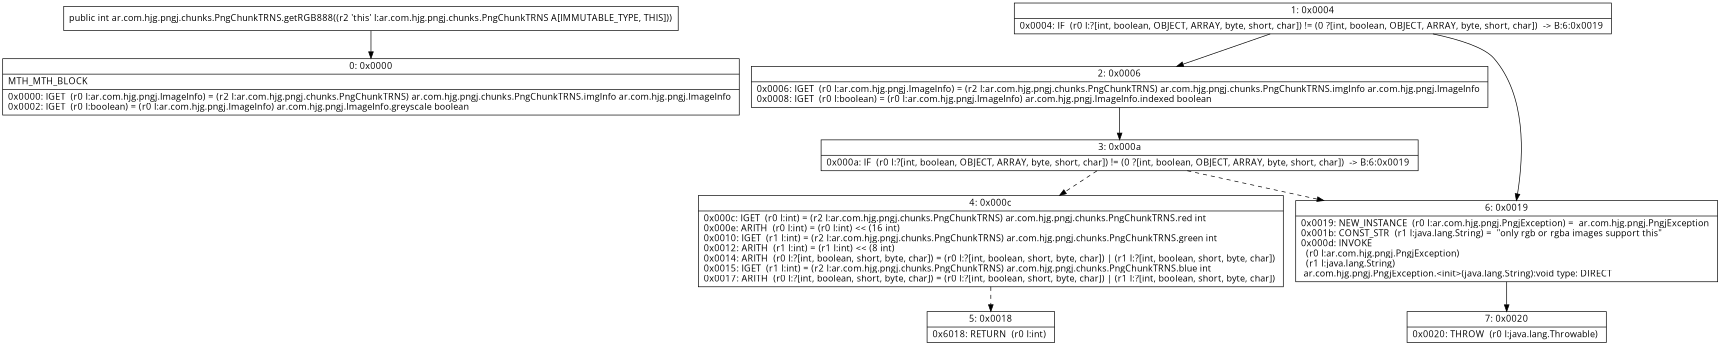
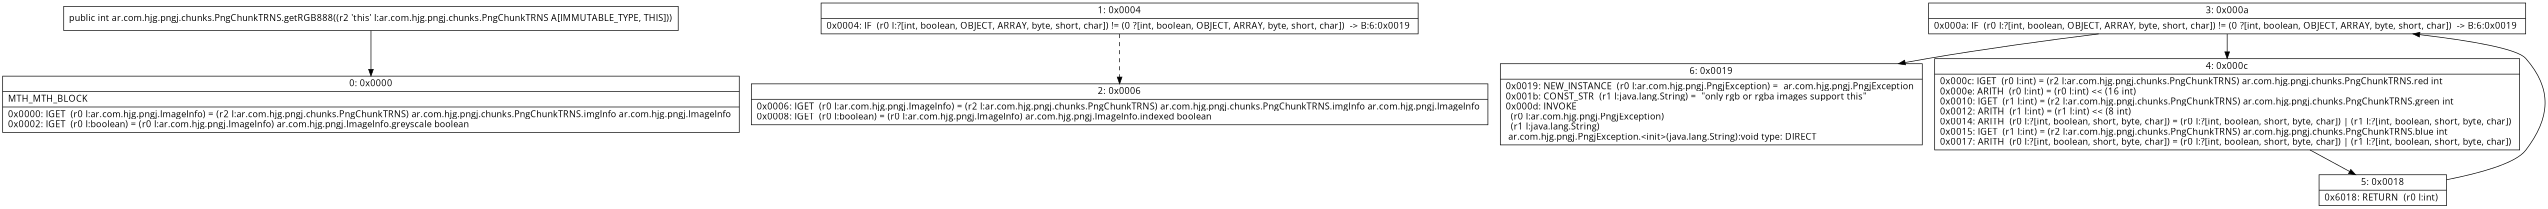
  digraph {
    fontname="Open Sans"
    node [fontname="Open Sans" shape=record]
    edge [fontname="Open Sans"]
    n1 [label="{0\:\ 0x0000|MTH_MTH_BLOCK\l|0x0000: IGET  (r0 I:ar.com.hjg.pngj.ImageInfo) = (r2 I:ar.com.hjg.pngj.chunks.PngChunkTRNS) ar.com.hjg.pngj.chunks.PngChunkTRNS.imgInfo ar.com.hjg.pngj.ImageInfo \l0x0002: IGET  (r0 I:boolean) = (r0 I:ar.com.hjg.pngj.ImageInfo) ar.com.hjg.pngj.ImageInfo.greyscale boolean \l}"]
    n2 [label="{1\:\ 0x0004|0x0004: IF  (r0 I:?[int, boolean, OBJECT, ARRAY, byte, short, char]) != (0 ?[int, boolean, OBJECT, ARRAY, byte, short, char])  \-\> B:6:0x0019 \l}"]
    n3 [label="{2\:\ 0x0006|0x0006: IGET  (r0 I:ar.com.hjg.pngj.ImageInfo) = (r2 I:ar.com.hjg.pngj.chunks.PngChunkTRNS) ar.com.hjg.pngj.chunks.PngChunkTRNS.imgInfo ar.com.hjg.pngj.ImageInfo \l0x0008: IGET  (r0 I:boolean) = (r0 I:ar.com.hjg.pngj.ImageInfo) ar.com.hjg.pngj.ImageInfo.indexed boolean \l}"]
    n4 [label="{6\:\ 0x0019|0x0019: NEW_INSTANCE  (r0 I:ar.com.hjg.pngj.PngjException) =  ar.com.hjg.pngj.PngjException \l0x001b: CONST_STR  (r1 I:java.lang.String) =  \"only rgb or rgba images support this\" \l0x000d: INVOKE  \l  (r0 I:ar.com.hjg.pngj.PngjException)\l  (r1 I:java.lang.String)\l ar.com.hjg.pngj.PngjException.\<init\>(java.lang.String):void type: DIRECT \l}"]
    n5 [label="{3\:\ 0x000a|0x000a: IF  (r0 I:?[int, boolean, OBJECT, ARRAY, byte, short, char]) != (0 ?[int, boolean, OBJECT, ARRAY, byte, short, char])  \-\> B:6:0x0019 \l}"]
-   n6 [label="{7\:\ 0x0020|0x0020: THROW  (r0 I:java.lang.Throwable) \l}"]
    n7 [label="{4\:\ 0x000c|0x000c: IGET  (r0 I:int) = (r2 I:ar.com.hjg.pngj.chunks.PngChunkTRNS) ar.com.hjg.pngj.chunks.PngChunkTRNS.red int \l0x000e: ARITH  (r0 I:int) = (r0 I:int) \<\< (16 int) \l0x0010: IGET  (r1 I:int) = (r2 I:ar.com.hjg.pngj.chunks.PngChunkTRNS) ar.com.hjg.pngj.chunks.PngChunkTRNS.green int \l0x0012: ARITH  (r1 I:int) = (r1 I:int) \<\< (8 int) \l0x0014: ARITH  (r0 I:?[int, boolean, short, byte, char]) = (r0 I:?[int, boolean, short, byte, char]) \| (r1 I:?[int, boolean, short, byte, char]) \l0x0015: IGET  (r1 I:int) = (r2 I:ar.com.hjg.pngj.chunks.PngChunkTRNS) ar.com.hjg.pngj.chunks.PngChunkTRNS.blue int \l0x0017: ARITH  (r0 I:?[int, boolean, short, byte, char]) = (r0 I:?[int, boolean, short, byte, char]) \| (r1 I:?[int, boolean, short, byte, char]) \l}"]
    n8 [label="{5\:\ 0x0018|0x6018: RETURN  (r0 I:int) \l}"]
    n9 [label="{public int ar.com.hjg.pngj.chunks.PngChunkTRNS.getRGB888((r2 'this' I:ar.com.hjg.pngj.chunks.PngChunkTRNS A[IMMUTABLE_TYPE, THIS])) }"]
-   n2 -> n3 [style=solid]
-   n2 -> n4
-   n3 -> n5
-   n4 -> n6
-   n5 -> n4 [style=dashed]
-   n5 -> n7 [style=dashed]
-   n7 -> n8 [style=dashed]
+   n2 -> n3 [style=dashed]
+   n8 -> n5
+   n5 -> n4
+   n5 -> n7 [style=solid]
+   n7 -> n8
    n9 -> n1
  }
